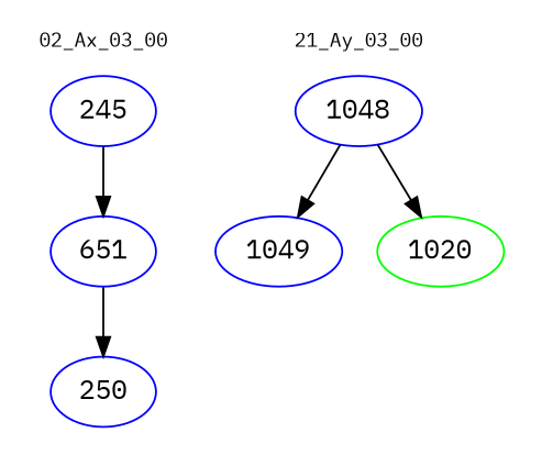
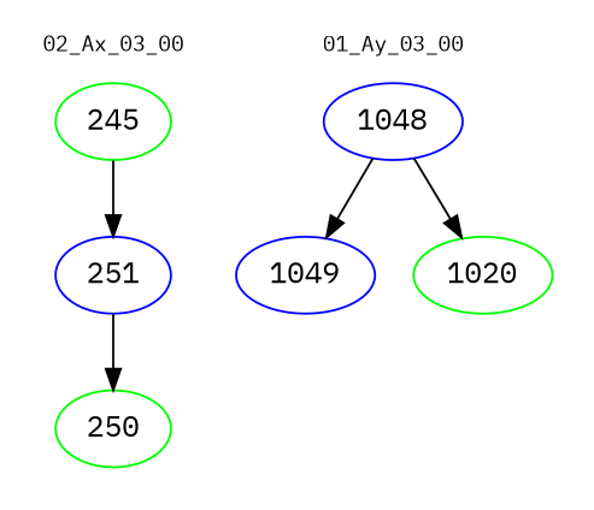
  digraph {
    fontname="IBM Plex Mono"
    node [color=blue fontname="IBM Plex Mono"]
    edge [color=black fontname="IBM Plex Mono"]
-   n1 [label=245]
-   n2 [label=651]
-   n3 [label=250]
+   n1 [color=green label=245]
+   n2 [label=251]
+   n3 [color=green label=250]
    n4 [label=1048]
    n5 [label=1049]
    n6 [color=green label=1020]
    subgraph cluster_1 {
      color=white
      fontsize=10
      label="02_Ax_03_00"
      n1
      n2
      n3
    }
    subgraph cluster_2 {
      color=white
      fontsize=10
-     label="21_Ay_03_00"
+     label="01_Ay_03_00"
      n4
      n5
      n6
    }
    n1 -> n2
    n2 -> n3
    n4 -> n5
    n4 -> n6
  }
